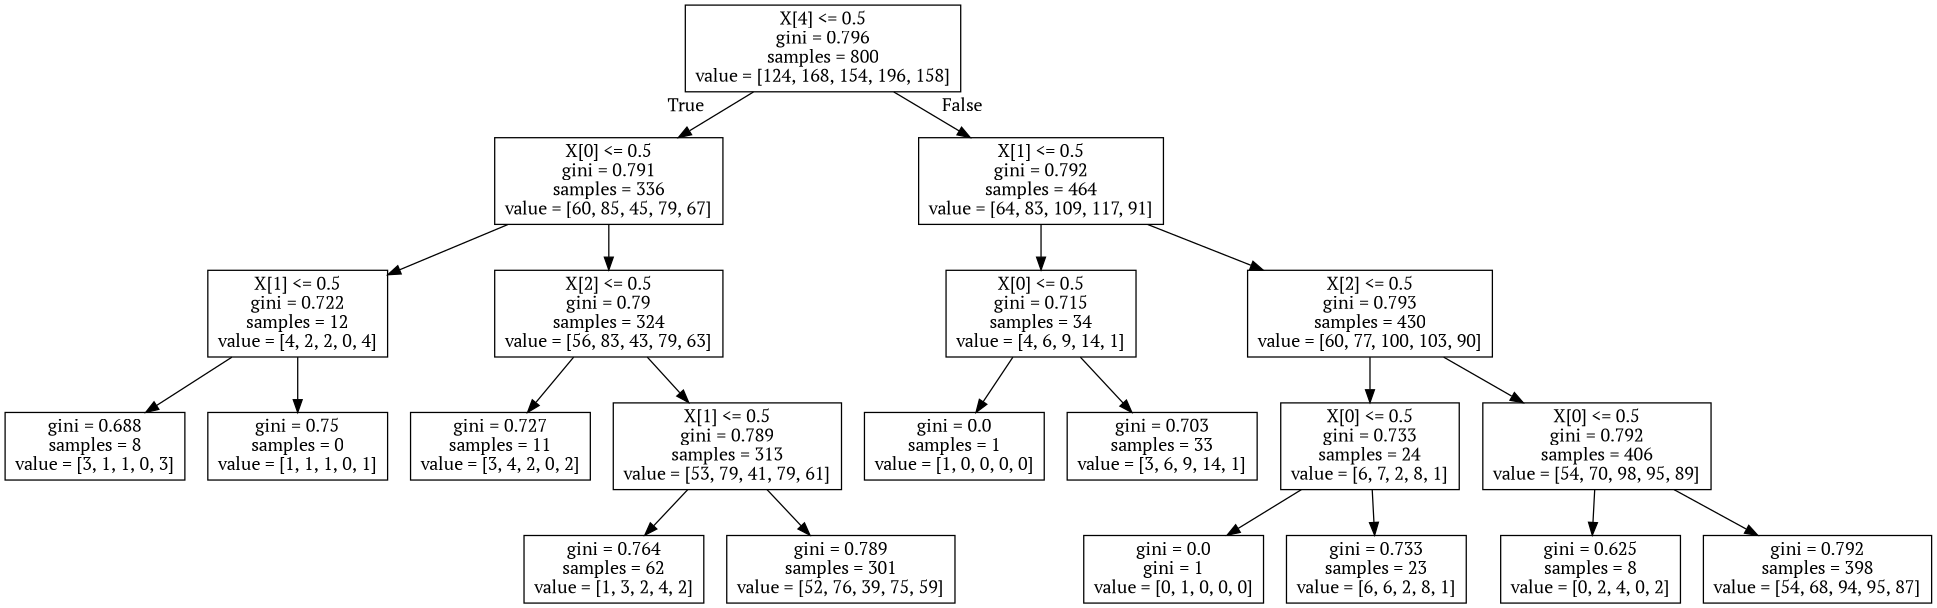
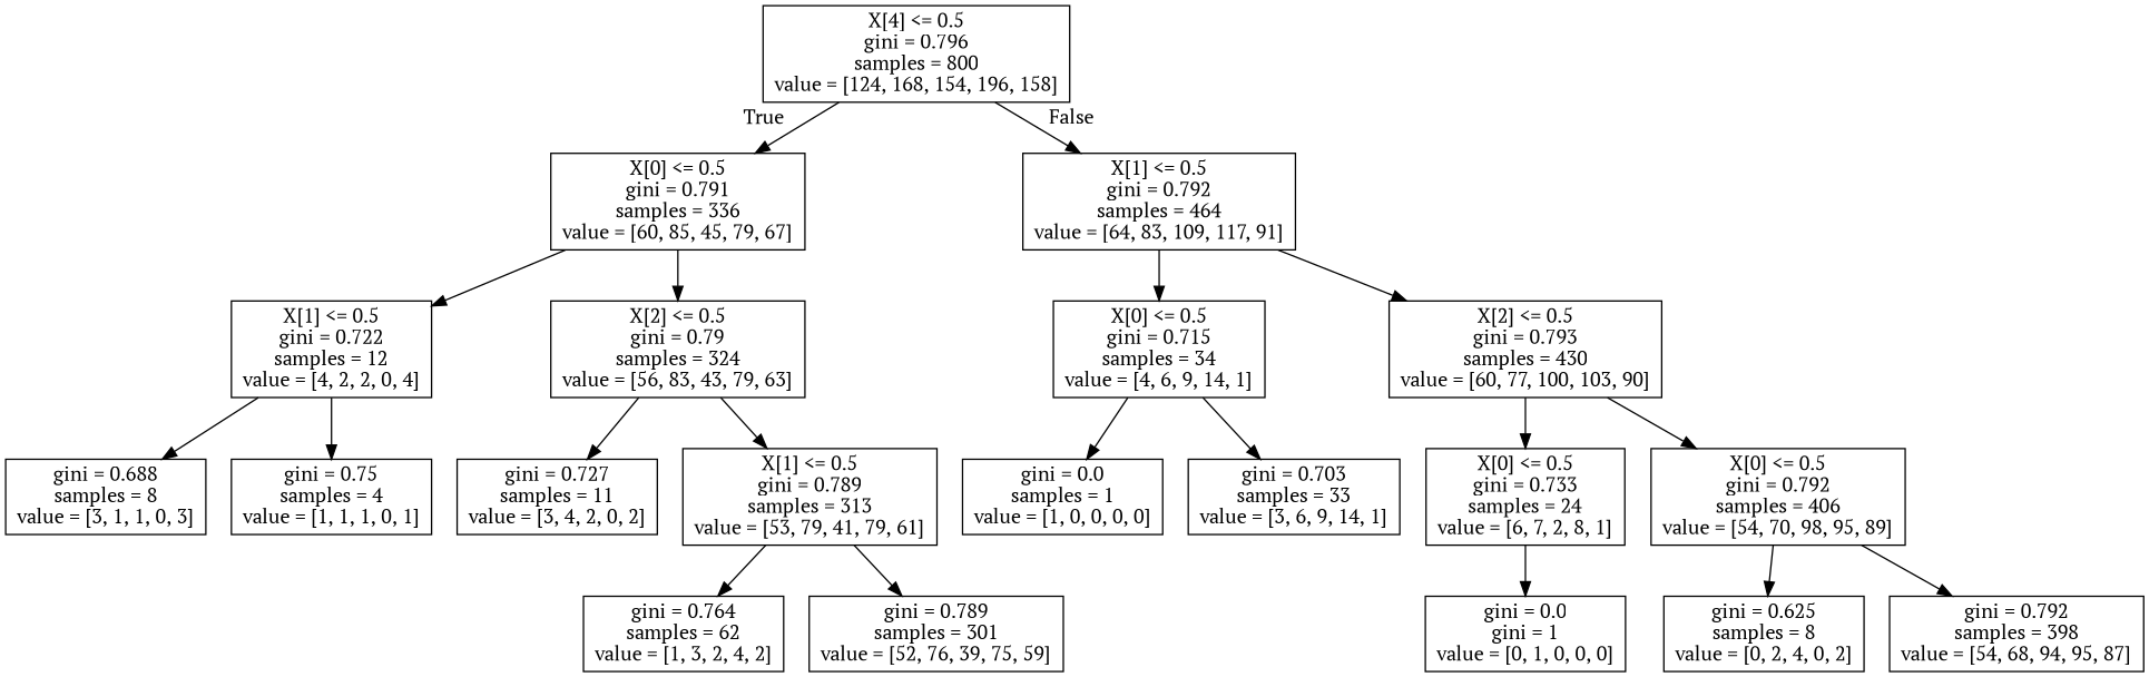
  digraph {
    fontname="PT Serif"
    node [fontname="PT Serif" shape=box]
    edge [fontname="PT Serif"]
    n1 [label="X[4] <= 0.5\ngini = 0.796\nsamples = 800\nvalue = [124, 168, 154, 196, 158]"]
    n2 [label="X[0] <= 0.5\ngini = 0.791\nsamples = 336\nvalue = [60, 85, 45, 79, 67]"]
    n3 [label="X[1] <= 0.5\ngini = 0.792\nsamples = 464\nvalue = [64, 83, 109, 117, 91]"]
    n4 [label="X[1] <= 0.5\ngini = 0.722\nsamples = 12\nvalue = [4, 2, 2, 0, 4]"]
    n5 [label="X[2] <= 0.5\ngini = 0.79\nsamples = 324\nvalue = [56, 83, 43, 79, 63]"]
    n6 [label="X[0] <= 0.5\ngini = 0.715\nsamples = 34\nvalue = [4, 6, 9, 14, 1]"]
    n7 [label="X[2] <= 0.5\ngini = 0.793\nsamples = 430\nvalue = [60, 77, 100, 103, 90]"]
    n8 [label="gini = 0.688\nsamples = 8\nvalue = [3, 1, 1, 0, 3]"]
-   n9 [label="gini = 0.75\nsamples = 0\nvalue = [1, 1, 1, 0, 1]"]
+   n9 [label="gini = 0.75\nsamples = 4\nvalue = [1, 1, 1, 0, 1]"]
    n10 [label="gini = 0.727\nsamples = 11\nvalue = [3, 4, 2, 0, 2]"]
    n11 [label="X[1] <= 0.5\ngini = 0.789\nsamples = 313\nvalue = [53, 79, 41, 79, 61]"]
    n12 [label="gini = 0.764\nsamples = 62\nvalue = [1, 3, 2, 4, 2]"]
    n13 [label="gini = 0.789\nsamples = 301\nvalue = [52, 76, 39, 75, 59]"]
    n14 [label="gini = 0.0\nsamples = 1\nvalue = [1, 0, 0, 0, 0]"]
    n15 [label="gini = 0.703\nsamples = 33\nvalue = [3, 6, 9, 14, 1]"]
    n16 [label="X[0] <= 0.5\ngini = 0.733\nsamples = 24\nvalue = [6, 7, 2, 8, 1]"]
    n17 [label="X[0] <= 0.5\ngini = 0.792\nsamples = 406\nvalue = [54, 70, 98, 95, 89]"]
    n18 [label="gini = 0.0\ngini = 1\nvalue = [0, 1, 0, 0, 0]"]
-   n19 [label="gini = 0.733\nsamples = 23\nvalue = [6, 6, 2, 8, 1]"]
    n20 [label="gini = 0.625\nsamples = 8\nvalue = [0, 2, 4, 0, 2]"]
    n21 [label="gini = 0.792\nsamples = 398\nvalue = [54, 68, 94, 95, 87]"]
    n1 -> n2 [headlabel=True labelangle=45 labeldistance=2.5]
    n1 -> n3 [headlabel=False labelangle=-45 labeldistance=2.5]
    n2 -> n4
    n2 -> n5
    n3 -> n6
    n3 -> n7
    n4 -> n8
    n4 -> n9
    n5 -> n10
    n5 -> n11
    n6 -> n14
    n6 -> n15
    n7 -> n16
    n7 -> n17
    n11 -> n12
    n11 -> n13
    n16 -> n18
-   n16 -> n19
    n17 -> n20
    n17 -> n21
  }
